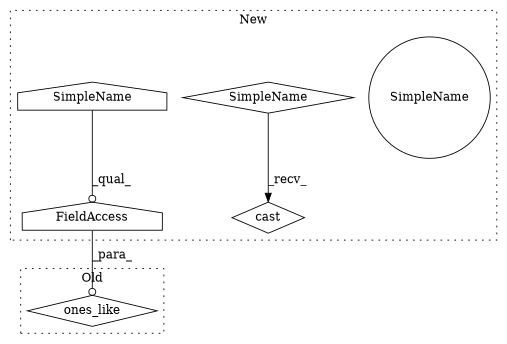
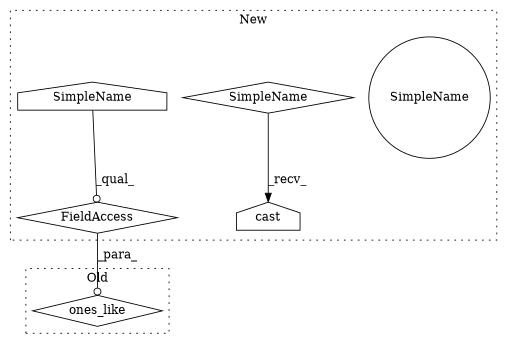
  digraph {
    node [a=42 l=10 s=26098 shape=house]
    edge [arrowhead=odot]
    n1 [label=SimpleName shape=circle]
-   n2 [a=32 l="5,1" label=cast s="26109,26137" shape=diamond]
-   n3 [a=22 l=18 label=FieldAccess s=26119]
+   n2 [a=32 l="5,1" label=cast s="26109,26137"]
+   n3 [a=22 l=18 label=FieldAccess s=26119 shape=diamond]
    n4 [label=SimpleName shape=diamond]
    n5 [label=SimpleName s=26119]
    n6 [a=32 l="10,1" label=ones_like s="26072,26088" shape=diamond]
    subgraph cluster_1 {
      label=New
      style=dotted
      n1
      n2
      n3
      n4
      n5
    }
    subgraph cluster_2 {
      label=Old
      style=dotted
      n6
    }
    n3 -> n6 [label=_para_]
    n4 -> n2 [arrowhead=normal label=_recv_]
    n5 -> n3 [label=_qual_]
  }
